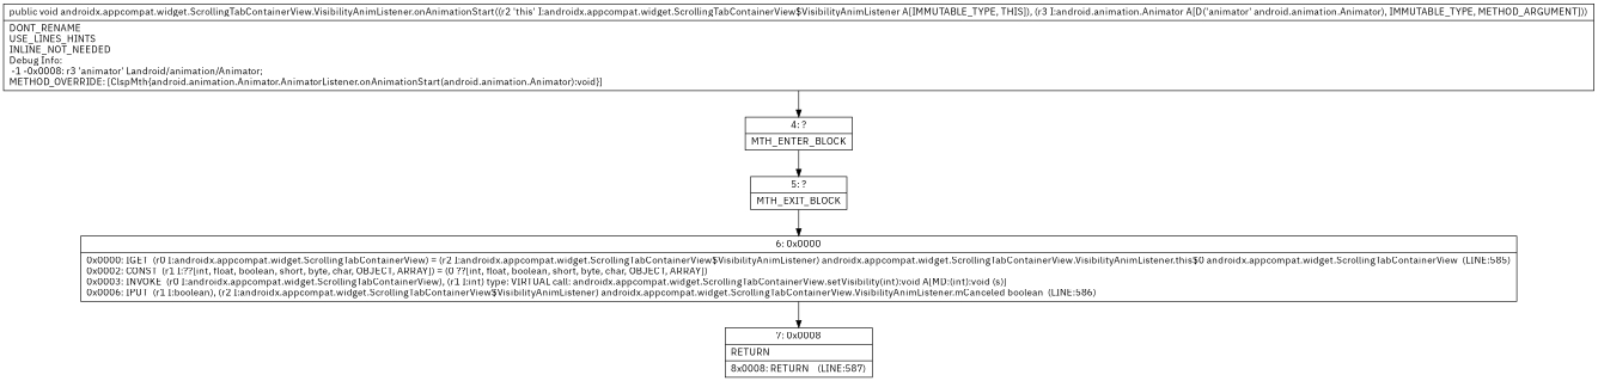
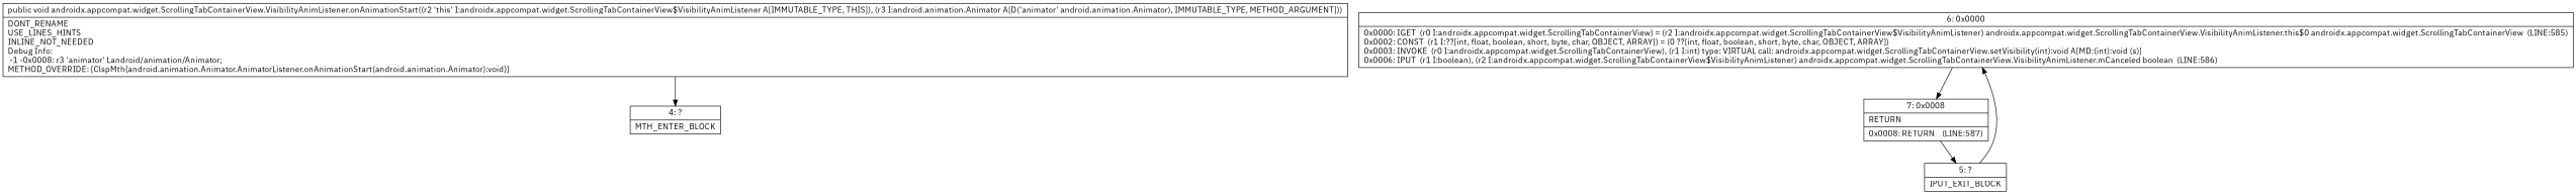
  digraph {
    fontname="IBM Plex Sans"
    node [fontname="IBM Plex Sans" shape=record]
    edge [fontname="IBM Plex Sans"]
    n1 [label="{4\:\ ?|MTH_ENTER_BLOCK\l}"]
    n2 [label="{6\:\ 0x0000|0x0000: IGET  (r0 I:androidx.appcompat.widget.ScrollingTabContainerView) = (r2 I:androidx.appcompat.widget.ScrollingTabContainerView$VisibilityAnimListener) androidx.appcompat.widget.ScrollingTabContainerView.VisibilityAnimListener.this$0 androidx.appcompat.widget.ScrollingTabContainerView  (LINE:585)\l0x0002: CONST  (r1 I:??[int, float, boolean, short, byte, char, OBJECT, ARRAY]) = (0 ??[int, float, boolean, short, byte, char, OBJECT, ARRAY]) \l0x0003: INVOKE  (r0 I:androidx.appcompat.widget.ScrollingTabContainerView), (r1 I:int) type: VIRTUAL call: androidx.appcompat.widget.ScrollingTabContainerView.setVisibility(int):void A[MD:(int):void (s)]\l0x0006: IPUT  (r1 I:boolean), (r2 I:androidx.appcompat.widget.ScrollingTabContainerView$VisibilityAnimListener) androidx.appcompat.widget.ScrollingTabContainerView.VisibilityAnimListener.mCanceled boolean  (LINE:586)\l}"]
-   n3 [label="{7\:\ 0x0008|RETURN\l|8x0008: RETURN    (LINE:587)\l}"]
-   n4 [label="{5\:\ ?|MTH_EXIT_BLOCK\l}"]
+   n3 [label="{7\:\ 0x0008|RETURN\l|0x0008: RETURN    (LINE:587)\l}"]
+   n4 [label="{5\:\ ?|IPUT_EXIT_BLOCK\l}"]
    n5 [label="{public void androidx.appcompat.widget.ScrollingTabContainerView.VisibilityAnimListener.onAnimationStart((r2 'this' I:androidx.appcompat.widget.ScrollingTabContainerView$VisibilityAnimListener A[IMMUTABLE_TYPE, THIS]), (r3 I:android.animation.Animator A[D('animator' android.animation.Animator), IMMUTABLE_TYPE, METHOD_ARGUMENT]))  | DONT_RENAME\lUSE_LINES_HINTS\lINLINE_NOT_NEEDED\lDebug Info:\l  \-1 \-0x0008: r3 'animator' Landroid\/animation\/Animator;\lMETHOD_OVERRIDE: [ClspMth\{android.animation.Animator.AnimatorListener.onAnimationStart(android.animation.Animator):void\}]\l}"]
    n2 -> n3
-   n1 -> n4
+   n3 -> n4
    n4 -> n2
    n5 -> n1
  }
